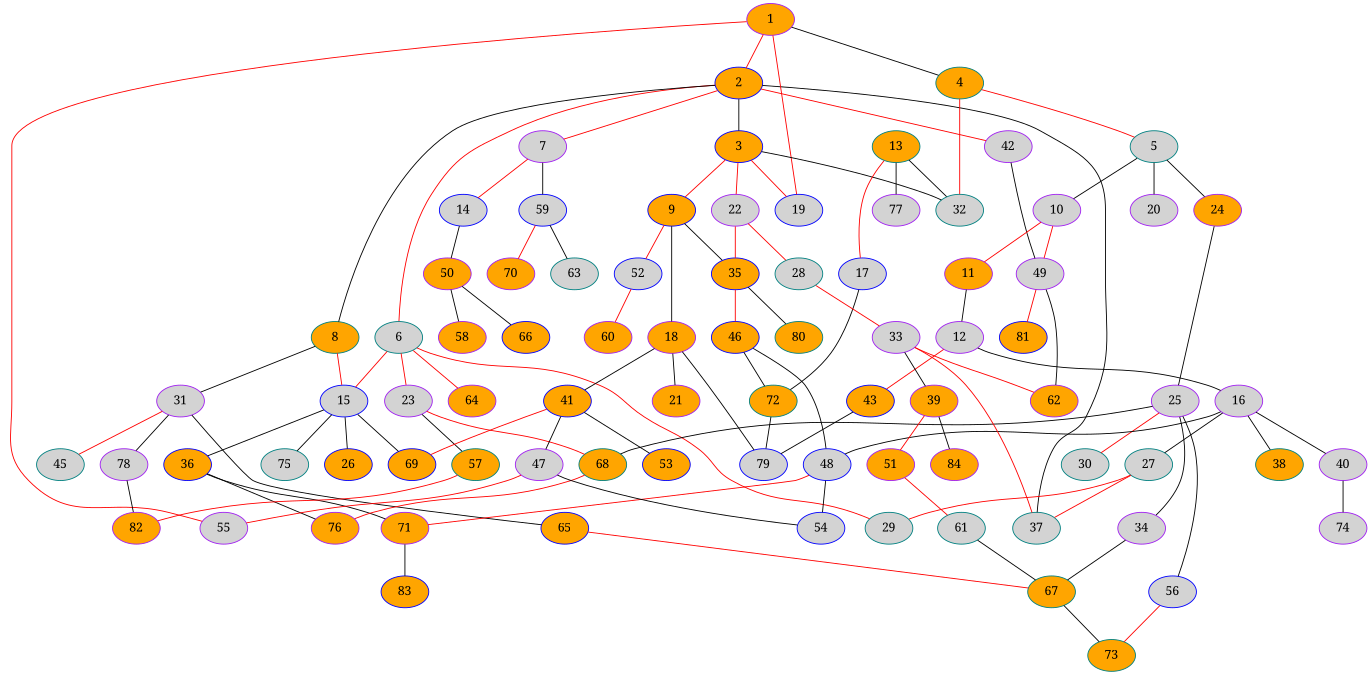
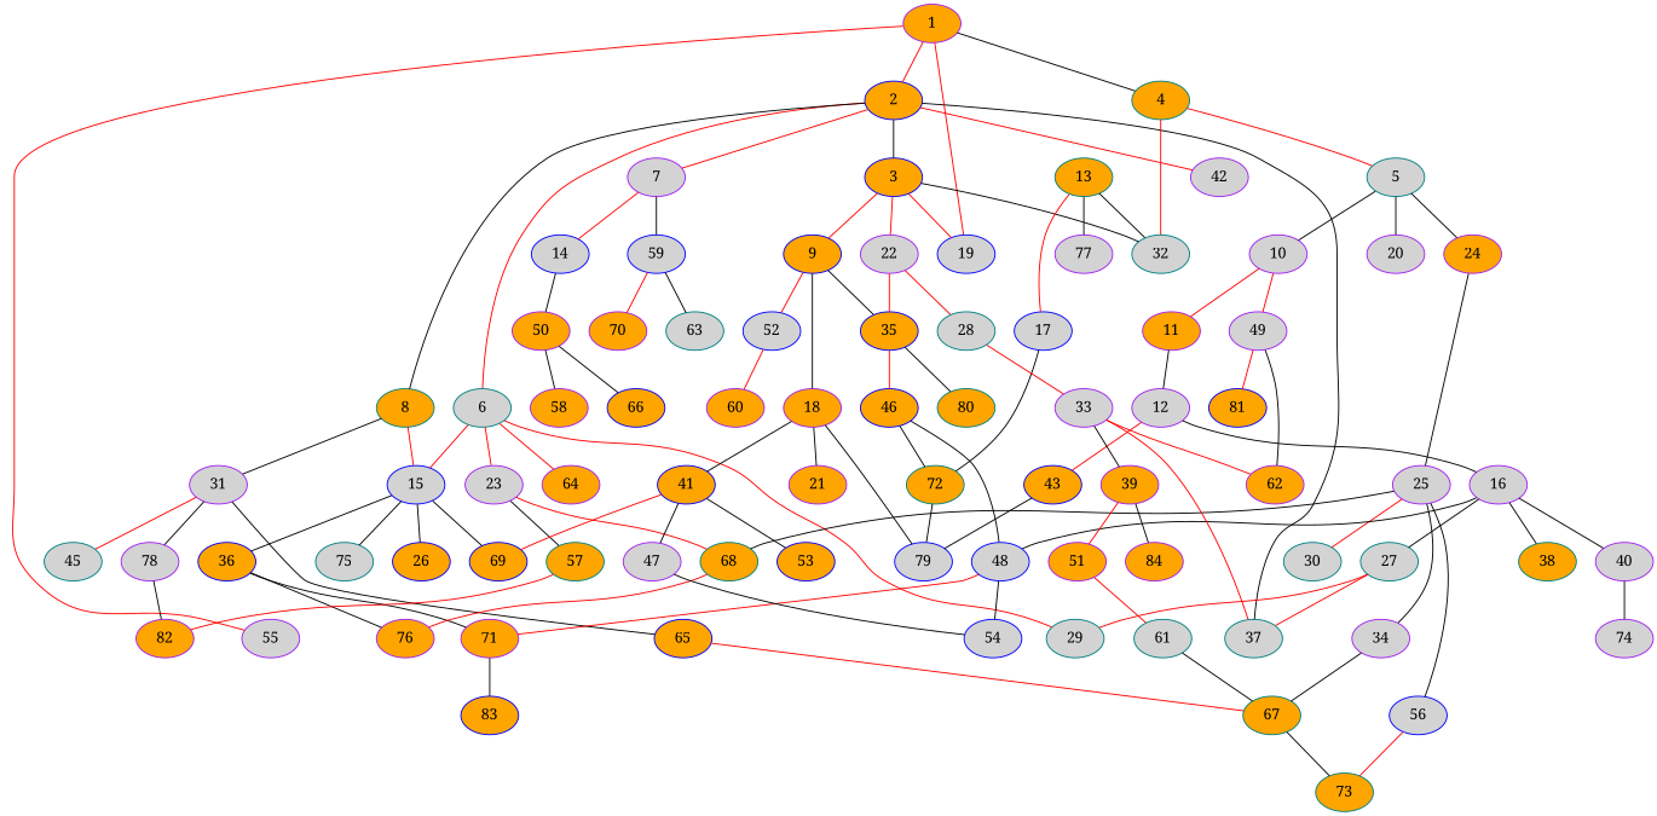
  graph {
    fontname="Noto Serif"
    node [color=purple fillcolor=orange fontname="Noto Serif" style=filled]
    edge [color=black fontname="Noto Serif"]
    2 [color=blue]
    1
    4 [color=teal]
    19 [color=blue fillcolor=lightgrey]
    55 [fillcolor=lightgrey]
    3 [color=blue]
    6 [color=teal fillcolor=lightgrey]
    7 [fillcolor=lightgrey]
    8 [color=teal]
    37 [color=teal fillcolor=lightgrey]
    42 [fillcolor=lightgrey]
    5 [color=teal fillcolor=lightgrey]
    32 [color=teal fillcolor=lightgrey]
    9 [color=blue]
    22 [fillcolor=lightgrey]
    15 [color=blue fillcolor=lightgrey]
    23 [fillcolor=lightgrey]
    29 [color=teal fillcolor=lightgrey]
    64
    14 [color=blue fillcolor=lightgrey]
    59 [color=blue fillcolor=lightgrey]
    31 [fillcolor=lightgrey]
    49 [fillcolor=lightgrey]
    18
    35 [color=blue]
    52 [color=blue fillcolor=lightgrey]
    13 [color=teal]
    17 [color=blue fillcolor=lightgrey]
    77 [fillcolor=lightgrey]
    28 [color=teal fillcolor=lightgrey]
    10 [fillcolor=lightgrey]
    20 [fillcolor=lightgrey]
    24
    11
    25 [fillcolor=lightgrey]
    26 [color=blue]
    36 [color=blue]
    69 [color=blue]
    75 [color=teal fillcolor=lightgrey]
    57 [color=teal]
    68 [color=teal]
    50
    63 [color=teal fillcolor=lightgrey]
    70
    45 [color=teal fillcolor=lightgrey]
    65 [color=blue]
    78 [fillcolor=lightgrey]
    21
    41 [color=blue]
    79 [color=blue fillcolor=lightgrey]
    46 [color=blue]
    80 [color=teal]
    60
    12 [fillcolor=lightgrey]
    62
    81 [color=blue]
    16 [fillcolor=lightgrey]
    43 [color=blue]
    27 [color=teal fillcolor=lightgrey]
    38 [color=teal]
    40 [fillcolor=lightgrey]
    48 [color=blue fillcolor=lightgrey]
    72 [color=teal]
    58
    66 [color=blue]
    71
    76
    74 [fillcolor=lightgrey]
    54 [color=blue fillcolor=lightgrey]
    47 [fillcolor=lightgrey]
    53 [color=blue]
    33 [fillcolor=lightgrey]
    82
    30 [color=teal fillcolor=lightgrey]
    34 [fillcolor=lightgrey]
    56 [color=blue fillcolor=lightgrey]
    67 [color=teal]
    73 [color=teal]
    39
    51
    84
    83 [color=blue]
    61 [color=teal fillcolor=lightgrey]
    2 -- 3
    2 -- 6 [color=red]
    2 -- 7 [color=red]
    2 -- 8
    2 -- 37
    2 -- 42 [color=red]
    1 -- 2 [color=red]
    1 -- 4
    1 -- 19 [color=red]
    1 -- 55 [color=red]
    4 -- 5 [color=red]
    4 -- 32 [color=red]
    3 -- 19 [color=red]
    3 -- 32
    3 -- 9 [color=red]
    3 -- 22 [color=red]
    6 -- 15 [color=red]
    6 -- 23 [color=red]
    6 -- 29 [color=red]
    6 -- 64 [color=red]
    7 -- 14 [color=red]
    7 -- 59
    8 -- 15 [color=red]
    8 -- 31
-   42 -- 49
    5 -- 10
    5 -- 20
    5 -- 24
    9 -- 18
    9 -- 35
    9 -- 52 [color=red]
    22 -- 35 [color=red]
    22 -- 28 [color=red]
    15 -- 26
    15 -- 36
    15 -- 69
    15 -- 75
    23 -- 57
    23 -- 68 [color=red]
    14 -- 50
    59 -- 63
    59 -- 70 [color=red]
    31 -- 45 [color=red]
    31 -- 65
    31 -- 78
    49 -- 62
    49 -- 81 [color=red]
    18 -- 21
    18 -- 41
    18 -- 79
    35 -- 46 [color=red]
    35 -- 80
    52 -- 60 [color=red]
    13 -- 32
    13 -- 17 [color=red]
    13 -- 77
    17 -- 72
    28 -- 33 [color=red]
    10 -- 49 [color=red]
    10 -- 11 [color=red]
    24 -- 25
    11 -- 12
    25 -- 68
    25 -- 30 [color=red]
    25 -- 34
    25 -- 56
    36 -- 71
    36 -- 76
    57 -- 82 [color=red]
    68 -- 76 [color=red]
    50 -- 58
    50 -- 66
    65 -- 67 [color=red]
    78 -- 82
    41 -- 69 [color=red]
    41 -- 47
    41 -- 53
    46 -- 48
    46 -- 72
    12 -- 16
    12 -- 43 [color=red]
    16 -- 27
    16 -- 38
    16 -- 40
    16 -- 48
    43 -- 79
    27 -- 37 [color=red]
    27 -- 29 [color=red]
    40 -- 74
    48 -- 71 [color=red]
    48 -- 54
    72 -- 79
    71 -- 83
-   47 -- 55 [color=red]
    47 -- 54
    33 -- 37 [color=red]
    33 -- 62 [color=red]
    33 -- 39
    34 -- 67
    56 -- 73 [color=red]
    67 -- 73
    39 -- 51 [color=red]
    39 -- 84
    51 -- 61 [color=red]
    61 -- 67
  }
